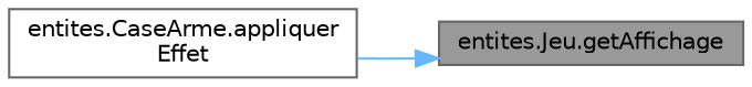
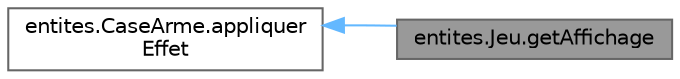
  digraph {
    rankdir=RL
    node [fontname=Helvetica fontsize=10 shape=box style=filled]
    n1 [color=gray40 fillcolor=grey60 fontcolor=black height=0.2 label="entites.Jeu.getAffichage" width=0.4]
    n2 [color=grey40 fillcolor=white height=0.2 label="entites.CaseArme.appliquer\lEffet" width=0.4]
-   n1 -> n2 [color=steelblue1 dir=back fontname=Helvetica fontsize=10 labelfontname=Helvetica labelfontsize=10 style=solid]
+   n2 -> n1 [color=steelblue1 dir=back fontname=Helvetica fontsize=10 labelfontname=Helvetica labelfontsize=10 style=solid]
  }
